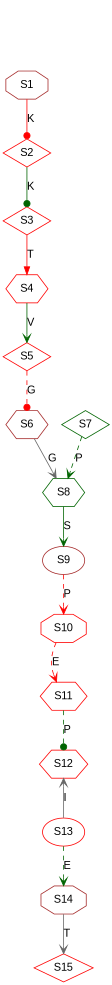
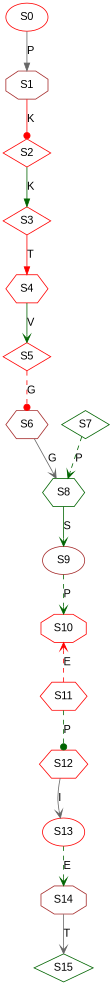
  strict digraph {
    fontname="Liberation Sans"
    node [color=red fontname="Liberation Sans" shape=diamond]
    edge [arrowhead=vee color=darkgreen fontname="Liberation Sans" style=solid]
+   S0 [shape=ellipse]
    S1 [color=brown shape=octagon]
    S2
    S3
    S4 [shape=hexagon]
    S5
    S6 [color=brown shape=hexagon]
    S8 [color=darkgreen shape=hexagon]
    S7 [color=darkgreen]
    S9 [color=brown shape=ellipse]
    S10 [shape=octagon]
    S11 [shape=hexagon]
    S12 [shape=hexagon]
    S13 [shape=ellipse]
    S14 [color=brown shape=octagon]
-   S15
+   S15 [color=darkgreen]
+   S0 -> S1 [arrowhead=normal color=gray40 label=P]
    S1 -> S2 [arrowhead=dot color=red label=K]
-   S2 -> S3 [arrowhead=dot label=K]
+   S2 -> S3 [arrowhead=normal label=K]
    S3 -> S4 [arrowhead=normal color=red label=T]
    S4 -> S5 [label=V]
    S5 -> S6 [arrowhead=dot color=red label=G style=dashed]
    S6 -> S8 [color=gray40 label=G]
    S8 -> S9 [label=S]
    S7 -> S8 [label=P style=dashed]
-   S9 -> S10 [color=red label=P style=dashed]
-   S10 -> S11 [color=red label=E style=dashed]
+   S9 -> S10 [label=P style=dashed]
+   S11 -> S10 [color=red label=E style=dashed]
    S11 -> S12 [arrowhead=dot label=P style=dashed]
-   S13 -> S12 [color=gray40 label=I]
+   S12 -> S13 [color=gray40 label=I]
    S13 -> S14 [label=E style=dashed]
    S14 -> S15 [color=gray40 label=T]
  }
